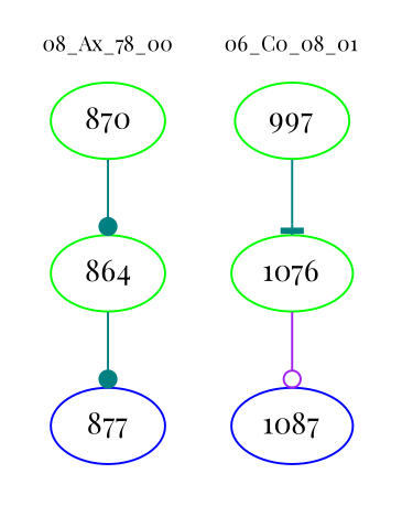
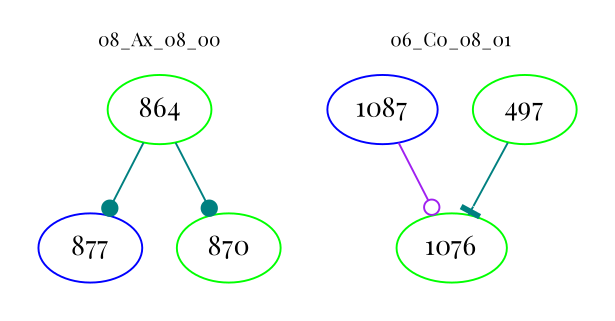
  digraph {
    fontname="Playfair Display"
    node [color=green fontname="Playfair Display"]
    edge [arrowhead=dot color=teal fontname="Playfair Display"]
    n1 [label=864]
    n2 [color=blue label=877]
    n3 [label=870]
    n4 [label=1076]
-   n5 [label=997]
+   n5 [label=497]
    n6 [color=blue label=1087]
    subgraph cluster_1 {
      color=white
      fontsize=10
-     label="08_Ax_78_00"
+     label="08_Ax_08_00"
      n1
      n2
      n3
    }
    subgraph cluster_2 {
      color=white
      fontsize=10
      label="06_C0_08_01"
      n4
      n5
      n6
    }
    n1 -> n2
-   n3 -> n1
-   n4 -> n6 [arrowhead=odot color=purple]
+   n1 -> n3
+   n6 -> n4 [arrowhead=odot color=purple]
    n5 -> n4 [arrowhead=tee]
  }
